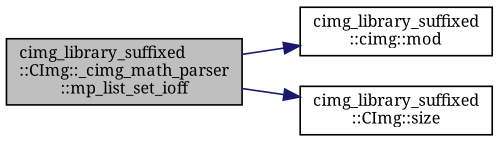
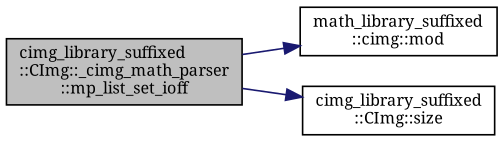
  digraph {
    rankdir=LR
    fontname="Noto Serif"
    node [color=black fillcolor=white fontname="Noto Serif" fontsize=10 shape=record style=filled]
    edge [color=midnightblue fontname="Noto Serif" fontsize=10 labelfontname=Helvetica labelfontsize=10 style=solid]
    n1 [fillcolor=grey75 fontcolor=black height=0.2 label="cimg_library_suffixed\l::CImg::_cimg_math_parser\l::mp_list_set_ioff" width=0.4]
-   n2 [height=0.2 label="cimg_library_suffixed\l::cimg::mod" width=0.4]
+   n2 [height=0.2 label="math_library_suffixed\l::cimg::mod" width=0.4]
    n3 [height=0.2 label="cimg_library_suffixed\l::CImg::size" width=0.4]
    n1 -> n2
    n1 -> n3
  }
